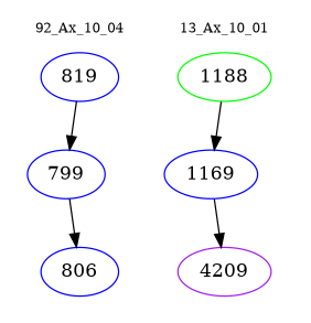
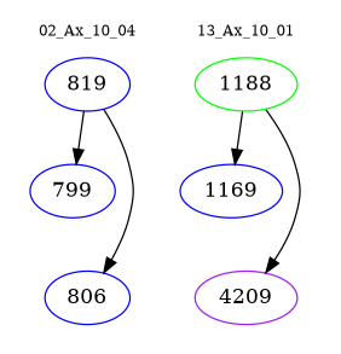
  digraph {
    node [color=blue]
    edge [color=black]
    n1 [label=819]
    n2 [label=799]
    n3 [label=806]
    n4 [color=green label=1188]
    n5 [label=1169]
    n6 [color=purple label=4209]
    subgraph cluster_1 {
      color=white
      fontsize=10
-     label="92_Ax_10_04"
+     label="02_Ax_10_04"
      n1
      n2
      n3
    }
    subgraph cluster_2 {
      color=white
      fontsize=10
      label="13_Ax_10_01"
      n4
      n5
      n6
    }
    n1 -> n2
-   n2 -> n3
+   n1 -> n3
    n4 -> n5
-   n5 -> n6
+   n4 -> n6
  }
